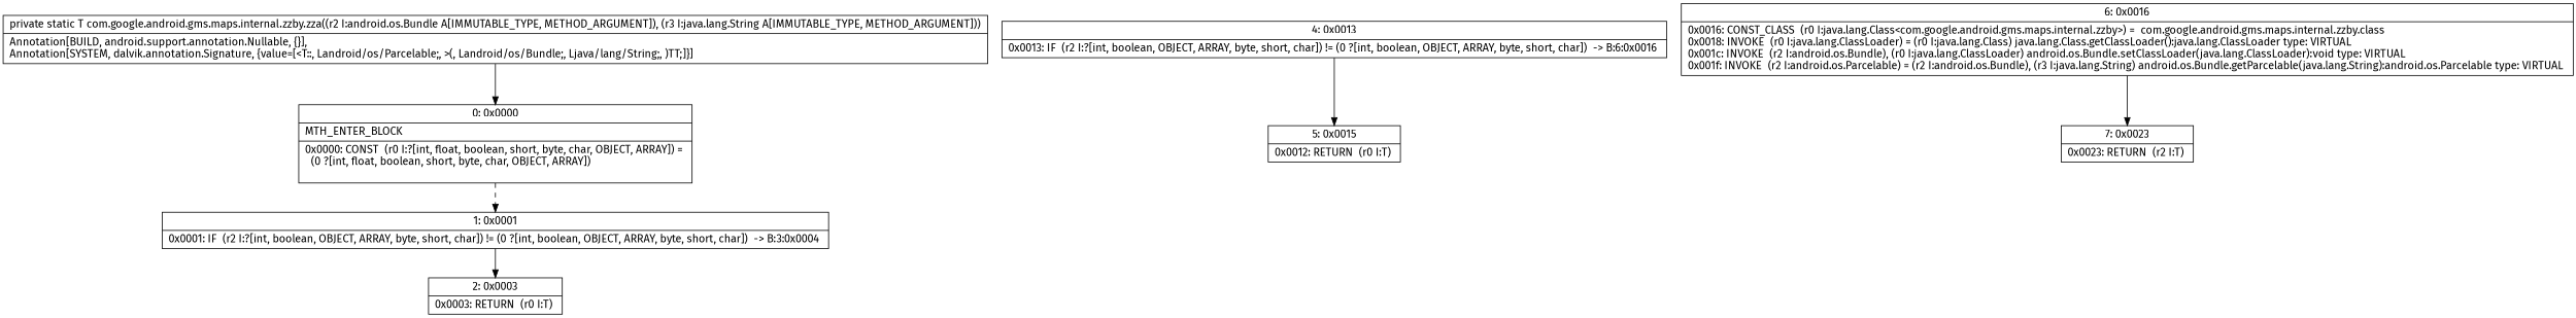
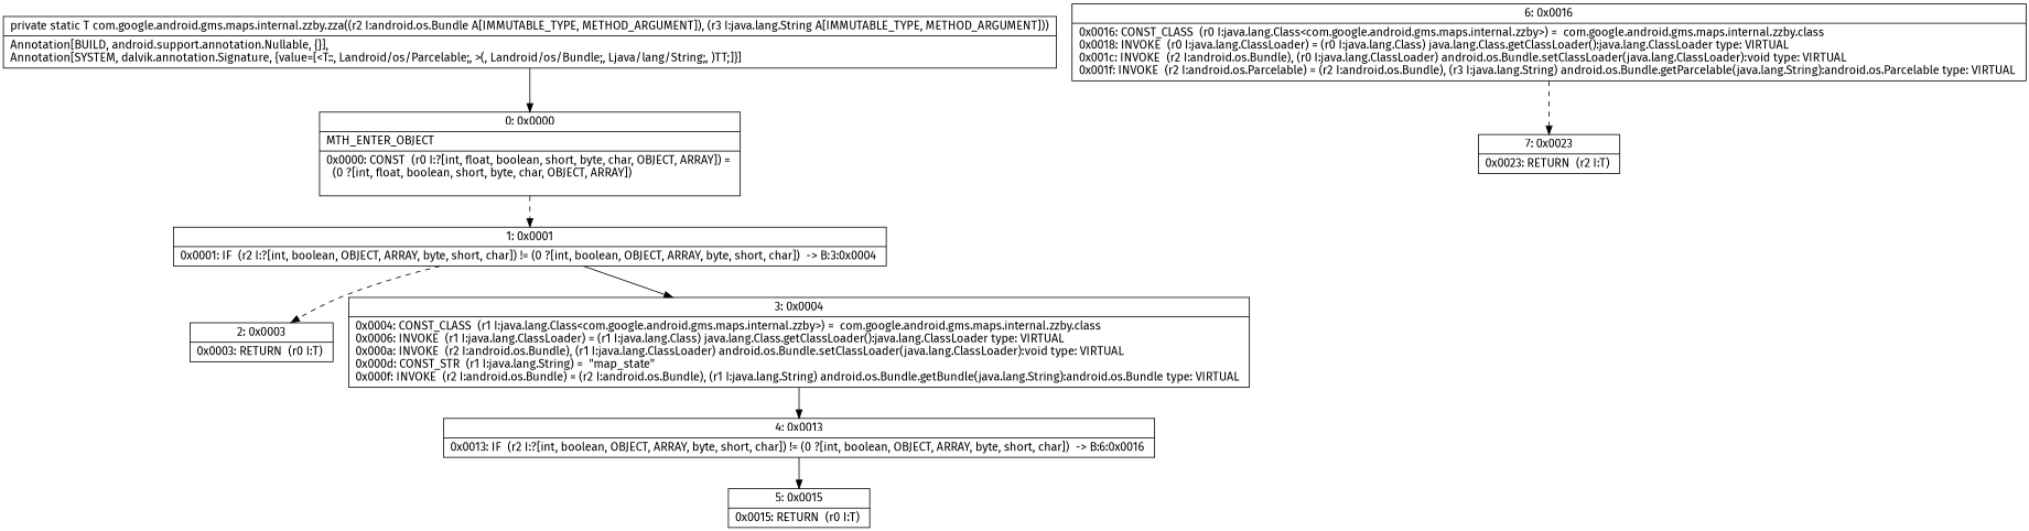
  digraph {
    fontname="Fira Sans"
    node [fontname="Fira Sans" shape=record]
    edge [fontname="Fira Sans"]
-   n1 [label="{0\:\ 0x0000|MTH_ENTER_BLOCK\l|0x0000: CONST  (r0 I:?[int, float, boolean, short, byte, char, OBJECT, ARRAY]) = \l  (0 ?[int, float, boolean, short, byte, char, OBJECT, ARRAY])\l \l}"]
+   n1 [label="{0\:\ 0x0000|MTH_ENTER_OBJECT\l|0x0000: CONST  (r0 I:?[int, float, boolean, short, byte, char, OBJECT, ARRAY]) = \l  (0 ?[int, float, boolean, short, byte, char, OBJECT, ARRAY])\l \l}"]
    n2 [label="{1\:\ 0x0001|0x0001: IF  (r2 I:?[int, boolean, OBJECT, ARRAY, byte, short, char]) != (0 ?[int, boolean, OBJECT, ARRAY, byte, short, char])  \-\> B:3:0x0004 \l}"]
    n3 [label="{2\:\ 0x0003|0x0003: RETURN  (r0 I:T) \l}"]
+   n4 [label="{3\:\ 0x0004|0x0004: CONST_CLASS  (r1 I:java.lang.Class\<com.google.android.gms.maps.internal.zzby\>) =  com.google.android.gms.maps.internal.zzby.class \l0x0006: INVOKE  (r1 I:java.lang.ClassLoader) = (r1 I:java.lang.Class) java.lang.Class.getClassLoader():java.lang.ClassLoader type: VIRTUAL \l0x000a: INVOKE  (r2 I:android.os.Bundle), (r1 I:java.lang.ClassLoader) android.os.Bundle.setClassLoader(java.lang.ClassLoader):void type: VIRTUAL \l0x000d: CONST_STR  (r1 I:java.lang.String) =  \"map_state\" \l0x000f: INVOKE  (r2 I:android.os.Bundle) = (r2 I:android.os.Bundle), (r1 I:java.lang.String) android.os.Bundle.getBundle(java.lang.String):android.os.Bundle type: VIRTUAL \l}"]
    n5 [label="{4\:\ 0x0013|0x0013: IF  (r2 I:?[int, boolean, OBJECT, ARRAY, byte, short, char]) != (0 ?[int, boolean, OBJECT, ARRAY, byte, short, char])  \-\> B:6:0x0016 \l}"]
-   n6 [label="{5\:\ 0x0015|0x0012: RETURN  (r0 I:T) \l}"]
+   n6 [label="{5\:\ 0x0015|0x0015: RETURN  (r0 I:T) \l}"]
    n7 [label="{6\:\ 0x0016|0x0016: CONST_CLASS  (r0 I:java.lang.Class\<com.google.android.gms.maps.internal.zzby\>) =  com.google.android.gms.maps.internal.zzby.class \l0x0018: INVOKE  (r0 I:java.lang.ClassLoader) = (r0 I:java.lang.Class) java.lang.Class.getClassLoader():java.lang.ClassLoader type: VIRTUAL \l0x001c: INVOKE  (r2 I:android.os.Bundle), (r0 I:java.lang.ClassLoader) android.os.Bundle.setClassLoader(java.lang.ClassLoader):void type: VIRTUAL \l0x001f: INVOKE  (r2 I:android.os.Parcelable) = (r2 I:android.os.Bundle), (r3 I:java.lang.String) android.os.Bundle.getParcelable(java.lang.String):android.os.Parcelable type: VIRTUAL \l}"]
    n8 [label="{7\:\ 0x0023|0x0023: RETURN  (r2 I:T) \l}"]
    n9 [label="{private static T com.google.android.gms.maps.internal.zzby.zza((r2 I:android.os.Bundle A[IMMUTABLE_TYPE, METHOD_ARGUMENT]), (r3 I:java.lang.String A[IMMUTABLE_TYPE, METHOD_ARGUMENT]))  | Annotation[BUILD, android.support.annotation.Nullable, \{\}], \lAnnotation[SYSTEM, dalvik.annotation.Signature, \{value=[\<T::, Landroid\/os\/Parcelable;, \>(, Landroid\/os\/Bundle;, Ljava\/lang\/String;, )TT;]\}]\l}"]
    n1 -> n2 [style=dashed]
-   n2 -> n3 [style=solid]
+   n2 -> n3 [style=dashed]
+   n2 -> n4
+   n4 -> n5
    n5 -> n6 [style=solid]
-   n7 -> n8
+   n7 -> n8 [style=dashed]
    n9 -> n1
  }
